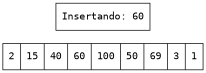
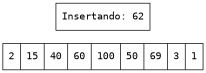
  digraph {
    rankdir=LR
    fontname="DejaVu Sans Mono"
    node [shape=record fontname="DejaVu Sans Mono"]
    n1 [label="{ 2|15|40|60|100|50|69|3|1}"]
-   n2 [label="Insertando: 60"]
+   n2 [label="Insertando: 62"]
  }
